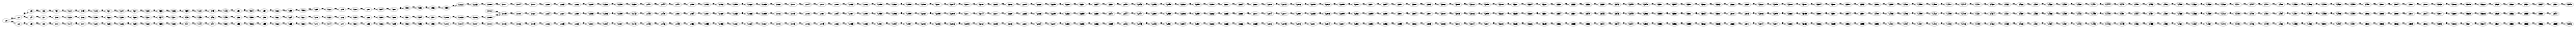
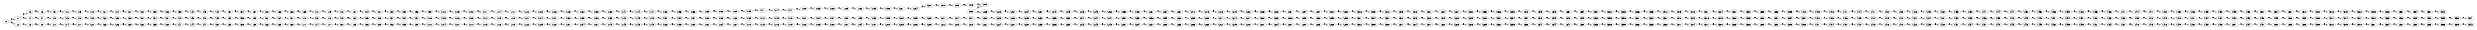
  strict digraph {
    rankdir=LR
    S0
    S1
    S2
    S3
    S4
    S5
    S6
    S7
    S8
    S9
    S10
    S11
    S12
    S13
    S14
    S15
    S16
    S17
    S18
    S19
    S20
    S21
    S22
    S23
    S24
    S25
    S26
    S27
    S28
    S29
    S30
    S31
    S32
    S33
    S34
    S35
    S36
    S37
    S38
    S39
    S40
    S41
    S42
    S43
    S44
    S45
    S46
    S47
    S48
    S49
    S50
    S51
    S52
    S53
    S54
    S55
    S56
    S57
    S58
    S59
    S60
    S61
    S62
    S63
    S64
    S65
    S66
    S67
    S68
    S69
    S70
    S71
    S72
    S73
    S74
    S75
    S76
    S77
    S78
    S79
    S80
    S81
    S82
    S83
    S84
    S85
    S86
    S87
    S88
    S89
    S90
    S91
    S92
    S93
    S94
    S95
    S96
    S97
    S98
    S99
    S100
    S101
    S102
    S103
    S104
    S105
    S106
    S107
    S108
    S109
    S110
    S111
    S112
    S113
    S114
    S115
    S116
    S117
    S118
    S119
    S120
    S121
    S122
    S123
    S124
    S125
    S126
    S127
    S128
    S129
    S130
    S131
    S132
    S133
    S134
    S135
    S136
    S137
    S138
    S139
    S140
    S141
    S142
    S143
    S144
    S145
    S146
    S147
    S148
    S149
    S150
    S151
    S152
    S153
    S154
    S155
    S156
    S157
    S158
    S159
    S160
    S161
    S162
    S163
    S164
    S165
    S166
    S167
    S168
    S169
    S170
    S171
    S172
    S173
    S174
    S175
    S176
    S177
    S178
    S179
    S180
    S181
    S182
    S183
    S184
    S185
    S186
    S187
    S188
    S189
    S190
    S191
    S192
    S193
    S194
    S195
    S196
    S197
    S198
    S199
    S200
    S201
    S202
    S203
    S204
    S205
    S206
    S207
    S208
    S209
    S210
    S211
    S212
    S213
    S214
    S215
    S216
    S217
    S218
    S219
    S220
    S221
    S222
    S223
    S224
    S225
    S226
    S227
    S228
    S229
    S230
    S231
    S232
    S233
    S234
    S235
    S236
    S237
    S238
    S239
    S240
    S241
    S242
    S243
    S244
    S245
    S246
    S247
    S248
    S249
    S250
    S251
    S252
    S253
    S254
    S255
    S256
    S257
    n259 [label=S758]
    S259
    S260
    S261
    S262
    S263
    S264
    S265
    S266
    S267
    S268
    S269
    S270
    S271
    S272
    S273
    S274
    S275
    S276
    S277
    S278
    S279
    S280
    S281
    S282
    S283
    S284
    S285
    S286
    S287
    S288
    S289
    S290
    S291
    S292
    S293
    S294
    S295
    S296
    S297
    S298
    S299
    S300
    S301
    S302
    S303
    S304
    S305
    S306
    S307
    S308
    S309
    S310
    S311
    S312
    S313
    S314
    S315
    S316
    S317
    S318
    S319
    S320
    S321
    S322
    S323
    S324
    S325
    S326
    S327
    S328
    S329
    S330
    S331
    S332
    S333
    S334
    S335
    S336
    S337
    S338
    S339
    S340
    S341
    S342
    S343
    S344
    S345
    S346
    S347
    S348
    S349
    S350
    S351
    S352
    S353
    S354
    S355
    S356
    S357
    S358
    S359
    S360
    S361
    S362
    S363
    S364
    S365
    S366
    S367
    S368
    S369
    S370
    S371
    S372
    S373
    S374
    S375
    S376
    S377
    S378
    S379
    S380
    S381
    S382
    S383
    S384
    S385
    S386
    S387
    S388
    S389
    S390
    S391
    S392
    S393
    S394
    S395
    S396
    S397
    S398
    S399
    S400
    S401
    S402
    S403
    S404
    S405
    S406
    S407
    S408
    S409
    S410
    S411
    S412
    S413
    S414
    S415
    S416
    S417
    S418
    S419
    S420
    S421
    S422
    S423
    S424
    S425
    S426
    S427
    S428
    S429
    S430
    S431
    S432
    S433
    S434
    S435
    S436
    S437
    S438
    S439
    S440
    S441
    S442
    S443
    S444
    S445
    S446
    S447
    S448
    S449
    S450
    S451
    S452
    S453
    S454
    S455
    S456
    S457
    S458
    S459
    S460
    S461
    S462
    S463
    S464
    S465
    S466
    S467
    S468
    S469
    S470
    S471
    S472
    S473
    S474
    S475
    S476
    S477
    S478
    S479
    S480
    S481
    S482
    S483
    S484
    S485
    S486
    S487
    S488
    S489
    S490
    n492 [label=S591]
    S492
    S493
    S494
    S495
    S496
    S497
    S498
    S499
    S500
    S501
    S502
    S503
    S504
    S505
    S506
    S507
    S508
    S509
    S510
    S511
    S512
    S513
    S514
    S515
    S516
    S517
    S518
    S519
    S520
    S521
    S522
    S523
    S524
    S525
    S526
    S527
    S528
    S529
    S530
    S531
    S532
    S533
    S534
    S535
    S536
    S537
    S538
    S539
    S540
    S541
    S542
    S0 -> S1 [label=T]
    S0 -> S2 [label=A]
    S1 -> S3 [label=T]
    S1 -> S4 [label=C]
    S2 -> S5 [label=T]
    S3 -> S6 [label=G]
    S4 -> S7 [label=A]
    S5 -> S8 [label=G]
    S6 -> S9 [label=C]
    S7 -> S10 [label=T]
    S8 -> S11 [label=G]
    S9 -> S12 [label=G]
    S10 -> S13 [label=G]
    S11 -> S14 [label=C]
    S12 -> S15 [label=T]
    S13 -> S16 [label=T]
    S14 -> S17 [label=G]
    S15 -> S18 [label=T]
    S16 -> S19 [label=G]
    S17 -> S20 [label=A]
    S18 -> S21 [label=T]
    S19 -> S22 [label=G]
    S20 -> S23 [label=A]
    S21 -> S24 [label=T]
    S22 -> S25 [label=T]
    S23 -> S26 [label=C]
    S24 -> S27 [label=G]
    S25 -> S28 [label=C]
    S26 -> S29 [label=G]
    S27 -> S30 [label=T]
    S28 -> S31 [label=T]
    S29 -> S32 [label=C]
    S30 -> S33 [label=T]
    S31 -> S34 [label=G]
    S32 -> S35 [label=T]
    S33 -> S36 [label=C]
    S34 -> S37 [label=T]
    S35 -> S38 [label=T]
    S36 -> S39 [label=C]
    S37 -> S40 [label=G]
    S38 -> S41 [label=C]
    S39 -> S42 [label=T]
    S40 -> S43 [label=T]
    S41 -> S44 [label=T]
    S42 -> S45 [label=A]
    S43 -> S46 [label=C]
    S44 -> S47 [label=A]
    S45 -> S48 [label=C]
    S46 -> S49 [label=G]
    S47 -> S50 [label=C]
    S48 -> S51 [label=A]
    S49 -> S52 [label=T]
    S50 -> S53 [label=T]
    S51 -> S54 [label=G]
    S52 -> S55 [label=A]
    S53 -> S56 [label=A]
    S54 -> S57 [label=C]
    S55 -> S58 [label=T]
    S56 -> S59 [label=A]
    S57 -> S60 [label=T]
    S58 -> S61 [label=C]
    S59 -> S62 [label=T]
    S60 -> S63 [label=C]
    S61 -> S64 [label=C]
    S62 -> S65 [label=T]
    S63 -> S66 [label=A]
    S64 -> S67 [label=C]
    S65 -> S68 [label=C]
    S66 -> S69 [label=G]
    S67 -> S70 [label=A]
    S68 -> S71 [label=C]
    S69 -> S72 [label=A]
    S70 -> S73 [label=G]
    S71 -> S74 [label=A]
    S72 -> S75 [label=A]
    S73 -> S76 [label=C]
    S74 -> S77 [label=T]
    S75 -> S78 [label=A]
    S76 -> S79 [label=A]
    S77 -> S80 [label=C]
    S78 -> S81 [label=T]
    S79 -> S82 [label=G]
    S80 -> S83 [label=A]
    S81 -> S84 [label=C]
    S82 -> S85 [label=C]
    S83 -> S86 [label=A]
    S84 -> S87 [label=A]
    S85 -> S88 [label=C]
    S86 -> S89 [label=A]
    S87 -> S90 [label=G]
    S88 -> S91 [label=C]
    S89 -> S92 [label=G]
    S90 -> S93 [label=A]
    S91 -> S94 [label=T]
    S92 -> S95 [label=A]
    S93 -> S96 [label=C]
    S94 -> S97 [label=C]
    S95 -> S98 [label=C]
    S96 -> S99 [label=C]
    S97 -> S100 [label=A]
    S98 -> S101 [label=A]
    S99 -> S102 [label=T]
    S100 -> S103 [label=A]
    S101 -> S104 [label=A]
    S102 -> S105 [label=C]
    S103 -> S106 [label=A]
    S104 -> S107 [label=A]
    S105 -> S108 [label=A]
    S106 -> S109 [label=C]
    S107 -> S110 [label=G]
    S108 -> S111 [label=G]
-   S109 -> S115 [label=C]
+   S109 -> S112 [label=C]
    S110 -> S113 [label=A]
    S111 -> S114 [label=T]
    S112 -> S115 [label=T]
    S113 -> S116 [label=A]
    S114 -> S117 [label=C]
    S115 -> S118 [label=G]
    S116 -> S119 [label=G]
    S117 -> S120 [label=C]
    S118 -> S121 [label=A]
    S119 -> S122 [label=A]
    S120 -> S123 [label=T]
    S121 -> S124 [label=A]
    S122 -> S125 [label=A]
    S123 -> S126 [label=G]
    S124 -> S127 [label=G]
    S125 -> S128 [label=C]
    S126 -> S129 [label=A]
    S127 -> S130 [label=G]
    S128 -> S131 [label=T]
    S129 -> S132 [label=A]
    S130 -> S133 [label=C]
    S131 -> S134 [label=C]
    S132 -> S135 [label=A]
    S133 -> S136 [label=G]
    S134 -> S137 [label=A]
    S135 -> S138 [label=A]
    S136 -> S139 [label=C]
    S137 -> S140 [label=T]
    S138 -> S141 [label=T]
    S139 -> S142 [label=T]
    S140 -> S143 [label=A]
    S141 -> S144 [label=G]
    S142 -> S145 [label=T]
    S143 -> S146 [label=G]
    S144 -> S147 [label=C]
    S145 -> S148 [label=C]
    S146 -> S149 [label=G]
    S147 -> S150 [label=A]
    S148 -> S151 [label=A]
    S149 -> S152 [label=T]
    S150 -> S153 [label=A]
    S151 -> S154 [label=G]
    S152 -> S155 [label=G]
    S153 -> S156 [label=T]
    S154 -> S157 [label=A]
    S155 -> S158 [label=A]
    S156 -> S159 [label=C]
    S157 -> S160 [label=G]
    S158 -> S161 [label=C]
    S159 -> S162 [label=G]
    S160 -> S163 [label=A]
    S161 -> S164 [label=A]
    S162 -> S165 [label=C]
    S163 -> S166 [label=G]
    S164 -> S167 [label=A]
    S165 -> S168 [label=A]
    S166 -> S169 [label=C]
    S167 -> S170 [label=A]
    S168 -> S171 [label=A]
    S169 -> S172 [label=A]
    S170 -> S173 [label=A]
    S171 -> S174 [label=C]
    S172 -> S175 [label=G]
    S173 -> S176 [label=A]
    S174 -> S177 [label=A]
    S175 -> S178 [label=C]
    S176 -> S179 [label=T]
    S177 -> S180 [label=A]
    S178 -> S181 [label=G]
    S179 -> S182 [label=G]
    S180 -> S183 [label=T]
    S181 -> S184 [label=G]
    S182 -> S185 [label=T]
    S183 -> S186 [label=T]
    S184 -> S187 [label=G]
    S185 -> S188 [label=G]
    S186 -> S189 [label=A]
    S187 -> S190 [label=A]
    S188 -> S191 [label=A]
    S189 -> S192 [label=A]
    S190 -> S193 [label=C]
    S191 -> S194 [label=G]
    S192 -> S195 [label=C]
    S193 -> S196 [label=A]
    S194 -> S197 [label=T]
    S195 -> S198 [label=C]
    S196 -> S199 [label=G]
    S197 -> S200 [label=G]
    S198 -> S201 [label=A]
    S199 -> S202 [label=T]
    S200 -> S203 [label=T]
    S201 -> S204 [label=C]
    S202 -> S205 [label=G]
    S203 -> S206 [label=G]
    S204 -> S207 [label=A]
    S205 -> S208 [label=A]
    S206 -> S209 [label=G]
    S207 -> S210 [label=C]
    S208 -> S211 [label=T]
    S209 -> S212 [label=A]
    S210 -> S213 [label=C]
    S211 -> S214 [label=C]
    S212 -> S215 [label=C]
    S213 -> S216 [label=G]
    S214 -> S217 [label=A]
    S215 -> S218 [label=T]
    S216 -> S219 [label=C]
    S217 -> S220 [label=A]
    S218 -> S221 [label=C]
-   S219 -> S222 [label=C]
+   S222 -> S219 [label=C]
    S220 -> S223 [label=T]
    S221 -> S224 [label=C]
    S222 -> S225 [label=A]
    S223 -> S226 [label=C]
    S224 -> S227 [label=A]
    S225 -> S228 [label=C]
    S226 -> S229 [label=A]
    S227 -> S230 [label=T]
    S228 -> S231 [label=G]
    S229 -> S232 [label=C]
    S230 -> S233 [label=A]
    S231 -> S234 [label=C]
    S232 -> S235 [label=T]
    S233 -> S236 [label=T]
    S234 -> S237 [label=T]
    S235 -> S238 [label=C]
    S236 -> S239 [label=C]
    S237 -> S240 [label=G]
    S238 -> S241 [label=C]
    S239 -> S242 [label=A]
    S240 -> S243 [label=A]
    S241 -> S244 [label=A]
    S242 -> S245 [label=A]
    S243 -> S246 [label=T]
    S244 -> S247 [label=T]
    S245 -> S248 [label=G]
    S246 -> S249 [label=T]
    S247 -> S250 [label=G]
    S248 -> S251 [label=G]
    S249 -> S252 [label=C]
    S250 -> S253 [label=A]
    S251 -> S254 [label=T]
    S252 -> S255 [label=G]
    S253 -> S256 [label=T]
    S254 -> S257 [label=T]
    S255 -> n259 [label=T]
    S256 -> S259 [label=C]
    S257 -> S260 [label=T]
    n259 -> S261 [label=C]
    S259 -> S262 [label=C]
    S260 -> S263 [label=T]
    S261 -> S264 [label=A]
    S262 -> S265 [label=T]
    S263 -> S266 [label=A]
    S264 -> S267 [label=C]
    S265 -> S268 [label=G]
    S266 -> S269 [label=C]
    S267 -> S270 [label=C]
    S268 -> S271 [label=G]
    S269 -> S272 [label=A]
    S270 -> S273 [label=T]
    S271 -> S274 [label=T]
    S272 -> S275 [label=A]
    S273 -> S276 [label=G]
    S274 -> S277 [label=C]
    S275 -> S278 [label=C]
    S276 -> S279 [label=C]
    S277 -> S280 [label=C]
    S278 -> S281 [label=A]
    S279 -> S282 [label=A]
    S280 -> S283 [label=A]
    S281 -> S284 [label=G]
    S282 -> S285 [label=G]
    S283 -> S286 [label=G]
    S284 -> S287 [label=C]
    S285 -> S288 [label=G]
    S286 -> S289 [label=A]
    S287 -> S290 [label=A]
    S288 -> S291 [label=C]
    S289 -> S292 [label=G]
    S290 -> S293 [label=C]
    S291 -> S294 [label=A]
    S292 -> S295 [label=A]
    S293 -> S296 [label=T]
    S294 -> S297 [label=C]
    S295 -> S298 [label=C]
    S296 -> S299 [label=G]
    S297 -> S300 [label=T]
    S298 -> S301 [label=T]
    S299 -> S302 [label=A]
    S300 -> S303 [label=G]
    S301 -> S304 [label=G]
    S302 -> S305 [label=A]
    S303 -> S306 [label=C]
    S304 -> S307 [label=G]
    S305 -> S308 [label=A]
    S306 -> S309 [label=T]
    S307 -> S310 [label=A]
    S308 -> S311 [label=T]
    S309 -> S312 [label=G]
    S310 -> S313 [label=G]
    S311 -> S314 [label=G]
    S312 -> S315 [label=A]
    S313 -> S316 [label=G]
    S314 -> S317 [label=A]
    S315 -> S318 [label=A]
    S316 -> S319 [label=C]
    S317 -> S320 [label=G]
    S318 -> S321 [label=C]
    S319 -> S322 [label=A]
    S320 -> S323 [label=T]
    S321 -> S324 [label=A]
    S322 -> S325 [label=C]
    S323 -> S326 [label=G]
    S324 -> S327 [label=A]
    S325 -> S328 [label=T]
    S326 -> S329 [label=A]
    S327 -> S330 [label=C]
    S328 -> S331 [label=G]
    S329 -> S332 [label=C]
    S330 -> S333 [label=G]
    S331 -> S334 [label=C]
    S332 -> S335 [label=A]
    S333 -> S336 [label=G]
    S334 -> S337 [label=T]
    S335 -> S338 [label=T]
    S336 -> S339 [label=T]
    S337 -> S340 [label=G]
    S338 -> S341 [label=T]
    S339 -> S342 [label=A]
    S340 -> S343 [label=G]
    S341 -> S344 [label=G]
    S342 -> S345 [label=A]
    S343 -> S346 [label=C]
    S344 -> S347 [label=T]
    S345 -> S348 [label=C]
    S346 -> S349 [label=T]
    S347 -> S350 [label=G]
    S348 -> S351 [label=T]
    S349 -> S352 [label=C]
    S350 -> S353 [label=T]
    S351 -> S354 [label=A]
    S352 -> S355 [label=A]
    S353 -> S356 [label=T]
    S354 -> S357 [label=C]
    S355 -> S358 [label=G]
    S356 -> S359 [label=G]
    S357 -> S360 [label=A]
    S358 -> S361 [label=G]
    S359 -> S362 [label=A]
    S360 -> S363 [label=G]
    S361 -> S364 [label=G]
    S362 -> S365 [label=A]
    S363 -> S366 [label=T]
    S364 -> S367 [label=C]
    S365 -> S368 [label=A]
    S366 -> S369 [label=G]
    S367 -> S370 [label=A]
    S368 -> S371 [label=C]
    S369 -> S372 [label=A]
    S370 -> S373 [label=A]
    S371 -> S374 [label=T]
    S372 -> S375 [label=C]
    S373 -> S376 [label=T]
    S374 -> S377 [label=T]
    S375 -> S378 [label=A]
    S376 -> S379 [label=G]
    S377 -> S380 [label=G]
    S378 -> S381 [label=T]
    S379 -> S382 [label=G]
    S380 -> S383 [label=G]
    S381 -> S384 [label=C]
    S382 -> S385 [label=C]
    S383 -> S386 [label=T]
    S384 -> S387 [label=A]
    S385 -> S388 [label=A]
    S386 -> S389 [label=A]
    S387 -> S390 [label=T]
    S388 -> S391 [label=G]
    S389 -> S392 [label=A]
    S390 -> S393 [label=A]
    S391 -> S394 [label=C]
    S392 -> S395 [label=T]
    S393 -> S396 [label=C]
    S394 -> S397 [label=G]
    S395 -> S398 [label=C]
    S396 -> S399 [label=T]
    S397 -> S400 [label=A]
    S398 -> S401 [label=A]
    S399 -> S402 [label=G]
    S400 -> S403 [label=C]
    S401 -> S404 [label=G]
    S402 -> S405 [label=A]
    S403 -> S406 [label=G]
    S404 -> S407 [label=C]
    S405 -> S408 [label=A]
    S406 -> S409 [label=T]
    S407 -> S410 [label=G]
    S408 -> S411 [label=G]
    S409 -> S412 [label=A]
    S410 -> S413 [label=C]
    S411 -> S414 [label=G]
    S412 -> S415 [label=T]
    S413 -> S416 [label=T]
    S414 -> S417 [label=T]
    S415 -> S418 [label=C]
    S416 -> S419 [label=T]
    S417 -> S420 [label=C]
    S418 -> S421 [label=C]
    S419 -> S422 [label=C]
    S420 -> S423 [label=C]
    S421 -> S424 [label=C]
    S422 -> S425 [label=A]
    S423 -> S426 [label=A]
    S424 -> S427 [label=T]
    S425 -> S428 [label=G]
    S426 -> S429 [label=C]
    S427 -> S430 [label=C]
    S428 -> S431 [label=T]
    S429 -> S432 [label=A]
    S430 -> S433 [label=C]
    S431 -> S434 [label=T]
    S432 -> S435 [label=C]
    S433 -> S436 [label=G]
    S434 -> S437 [label=C]
    S435 -> S438 [label=C]
    S436 -> S439 [label=G]
    S437 -> S440 [label=A]
    S438 -> S441 [label=A]
    S439 -> S442 [label=G]
    S440 -> S443 [label=C]
    S441 -> S444 [label=C]
    S442 -> S445 [label=T]
    S443 -> S446 [label=A]
    S444 -> S447 [label=C]
    S445 -> S448 [label=C]
    S446 -> S449 [label=T]
    S447 -> S450 [label=A]
    S448 -> S451 [label=C]
    S449 -> S452 [label=C]
    S450 -> S453 [label=A]
    S451 -> S454 [label=A]
    S452 -> S455 [label=G]
    S453 -> S456 [label=C]
    S454 -> S457 [label=G]
    S455 -> S458 [label=T]
    S456 -> S459 [label=T]
    S457 -> S460 [label=A]
    S458 -> S461 [label=T]
    S459 -> S462 [label=C]
    S460 -> S463 [label=C]
    S461 -> S464 [label=T]
    S462 -> S465 [label=G]
    S463 -> S466 [label=A]
    S464 -> S467 [label=T]
    S465 -> S468 [label=G]
    S466 -> S469 [label=G]
    S467 -> S470 [label=G]
    S468 -> S471 [label=A]
    S469 -> S472 [label=T]
    S470 -> S473 [label=T]
    S471 -> S474 [label=T]
    S472 -> S475 [label=T]
    S473 -> S476 [label=T]
    S474 -> S477 [label=G]
    S475 -> S478 [label=C]
    S476 -> S479 [label=C]
    S477 -> S480 [label=A]
    S478 -> S481 [label=A]
    S479 -> S482 [label=T]
    S480 -> S483 [label=A]
    S481 -> S484 [label=C]
    S482 -> S485 [label=T]
    S483 -> S486 [label=G]
    S484 -> S487 [label=T]
    S485 -> S488 [label=G]
    S486 -> S489 [label=T]
    S487 -> S490 [label=C]
    S488 -> n492 [label=T]
    S489 -> S492 [label=T]
    S490 -> S493 [label=G]
    n492 -> S494 [label=T]
    S492 -> S495 [label=A]
    S493 -> S496 [label=G]
    S494 -> S497 [label=T]
    S495 -> S498 [label=A]
    S496 -> S499 [label=A]
    S497 -> S500 [label=T]
    S498 -> S501 [label=G]
    S499 -> S502 [label=C]
    S500 -> S503 [label=A]
    S501 -> S504 [label=G]
    S502 -> S505 [label=G]
    S503 -> S506 [label=A]
    S504 -> S507 [label=T]
    S505 -> S508 [label=A]
    S506 -> S509 [label=T]
    S507 -> S510 [label=G]
    S508 -> S511 [label=G]
    S509 -> S512 [label=G]
    S510 -> S513 [label=T]
    S511 -> S514 [label=G]
    S512 -> S515 [label=A]
    S513 -> S516 [label=T]
    S514 -> S517 [label=T]
    S515 -> S518 [label=G]
    S516 -> S519 [label=T]
    S517 -> S520 [label=G]
    S518 -> S521 [label=C]
    S519 -> S522 [label=T]
    S520 -> S523 [label=A]
    S521 -> S524 [label=G]
    S522 -> S525 [label=A]
    S523 -> S526 [label=A]
    S524 -> S527 [label=A]
    S525 -> S528 [label=C]
    S526 -> S529 [label=A]
    S527 -> S530 [label=T]
    S528 -> S531 [label=A]
    S529 -> S532 [label=G]
    S530 -> S533 [label=G]
    S531 -> S534 [label=C]
    S532 -> S535 [label=T]
    S533 -> S536 [label=T]
    S534 -> S537 [label=C]
    S535 -> S538 [label=G]
    S536 -> S539 [label=T]
    S537 -> S540 [label=C]
    S538 -> S541 [label=T]
    S539 -> S542 [label=T]
  }
